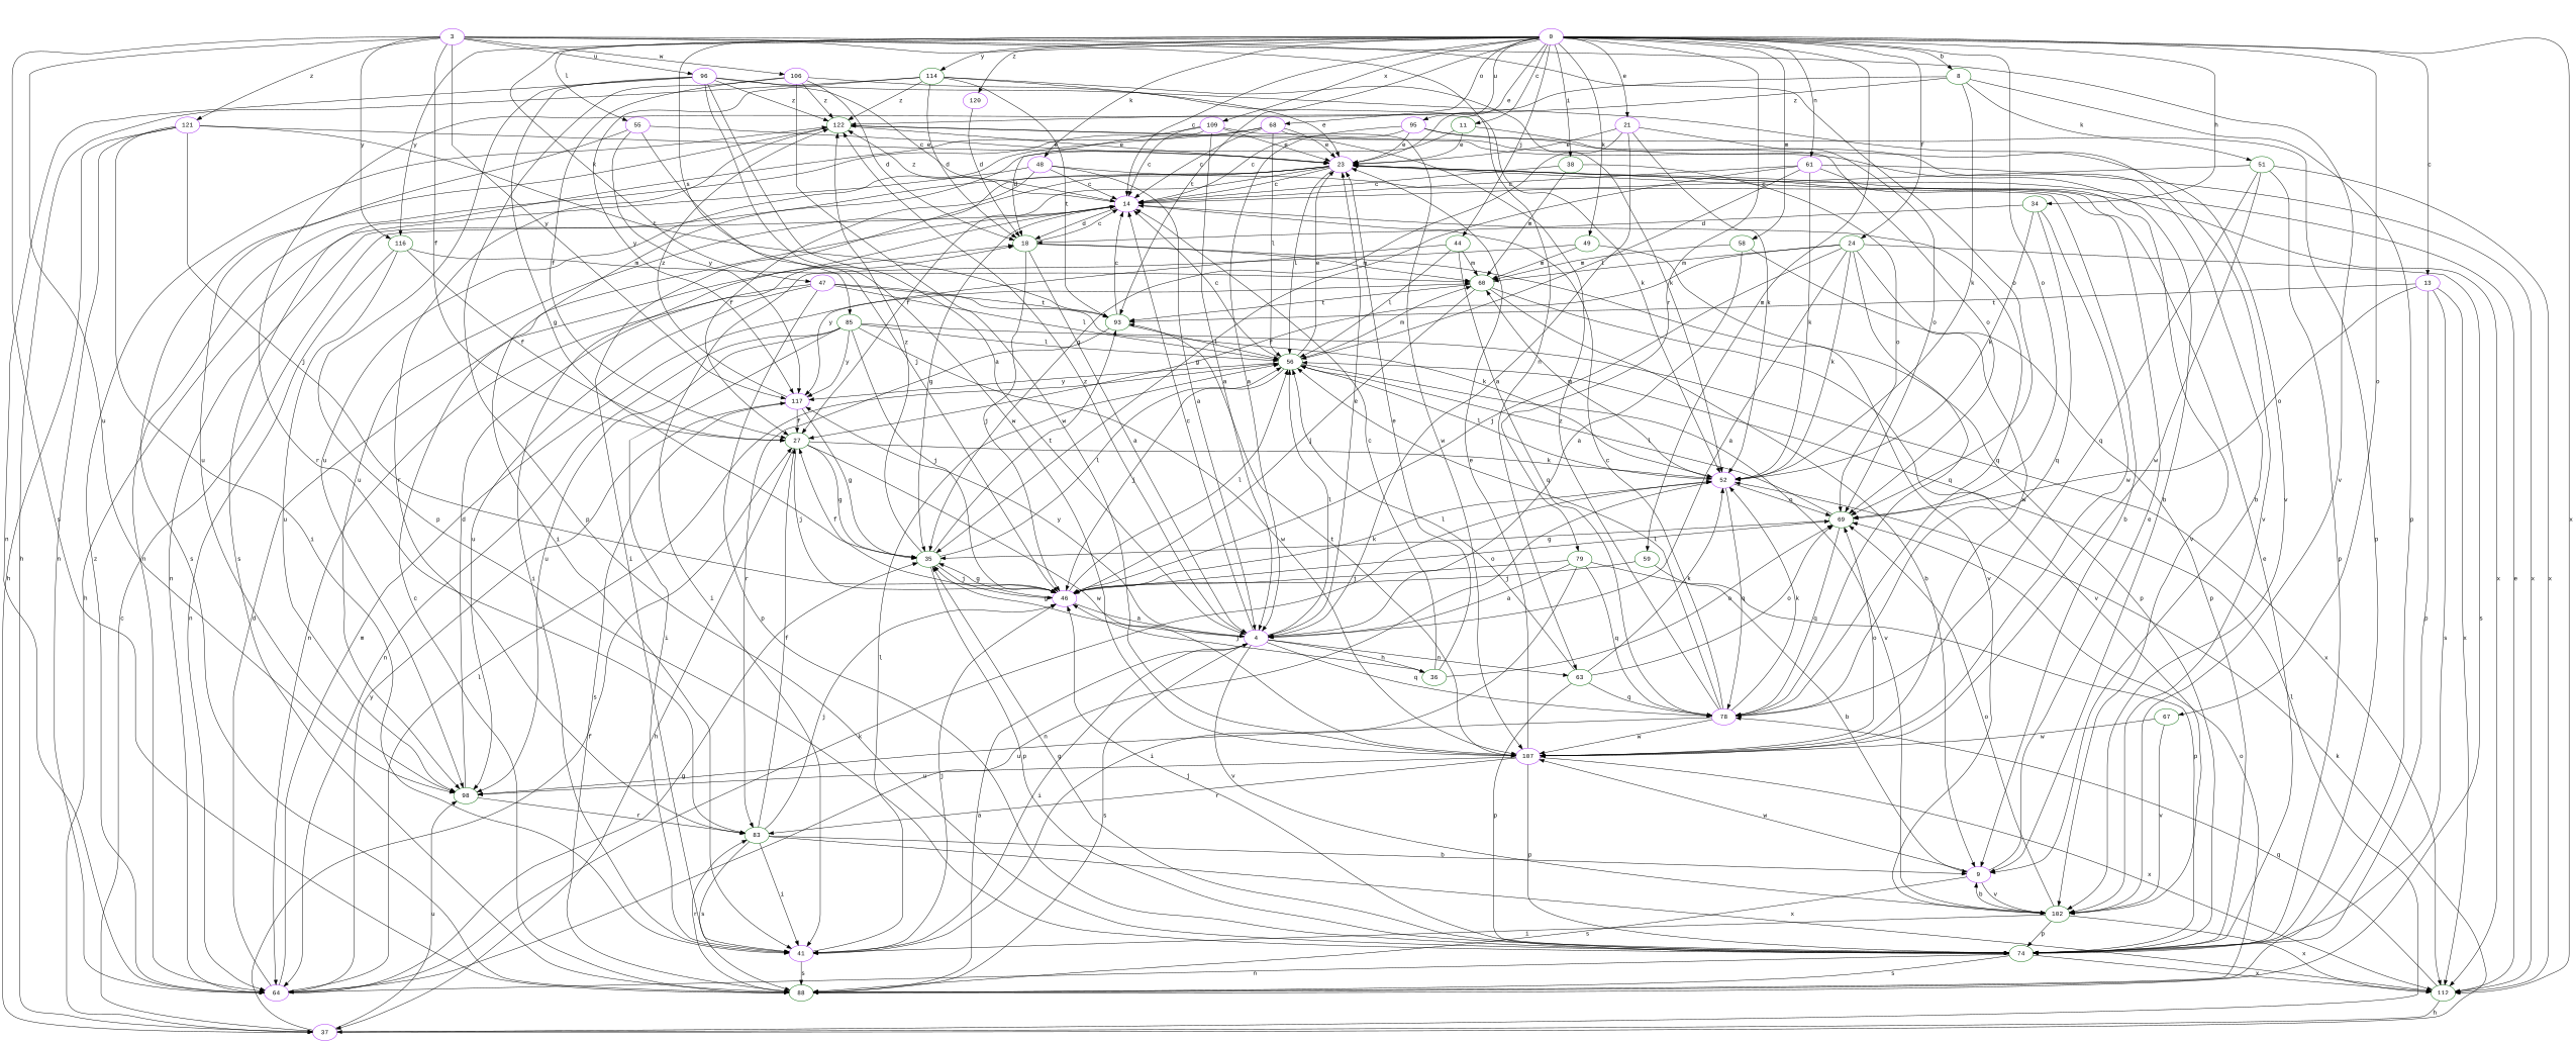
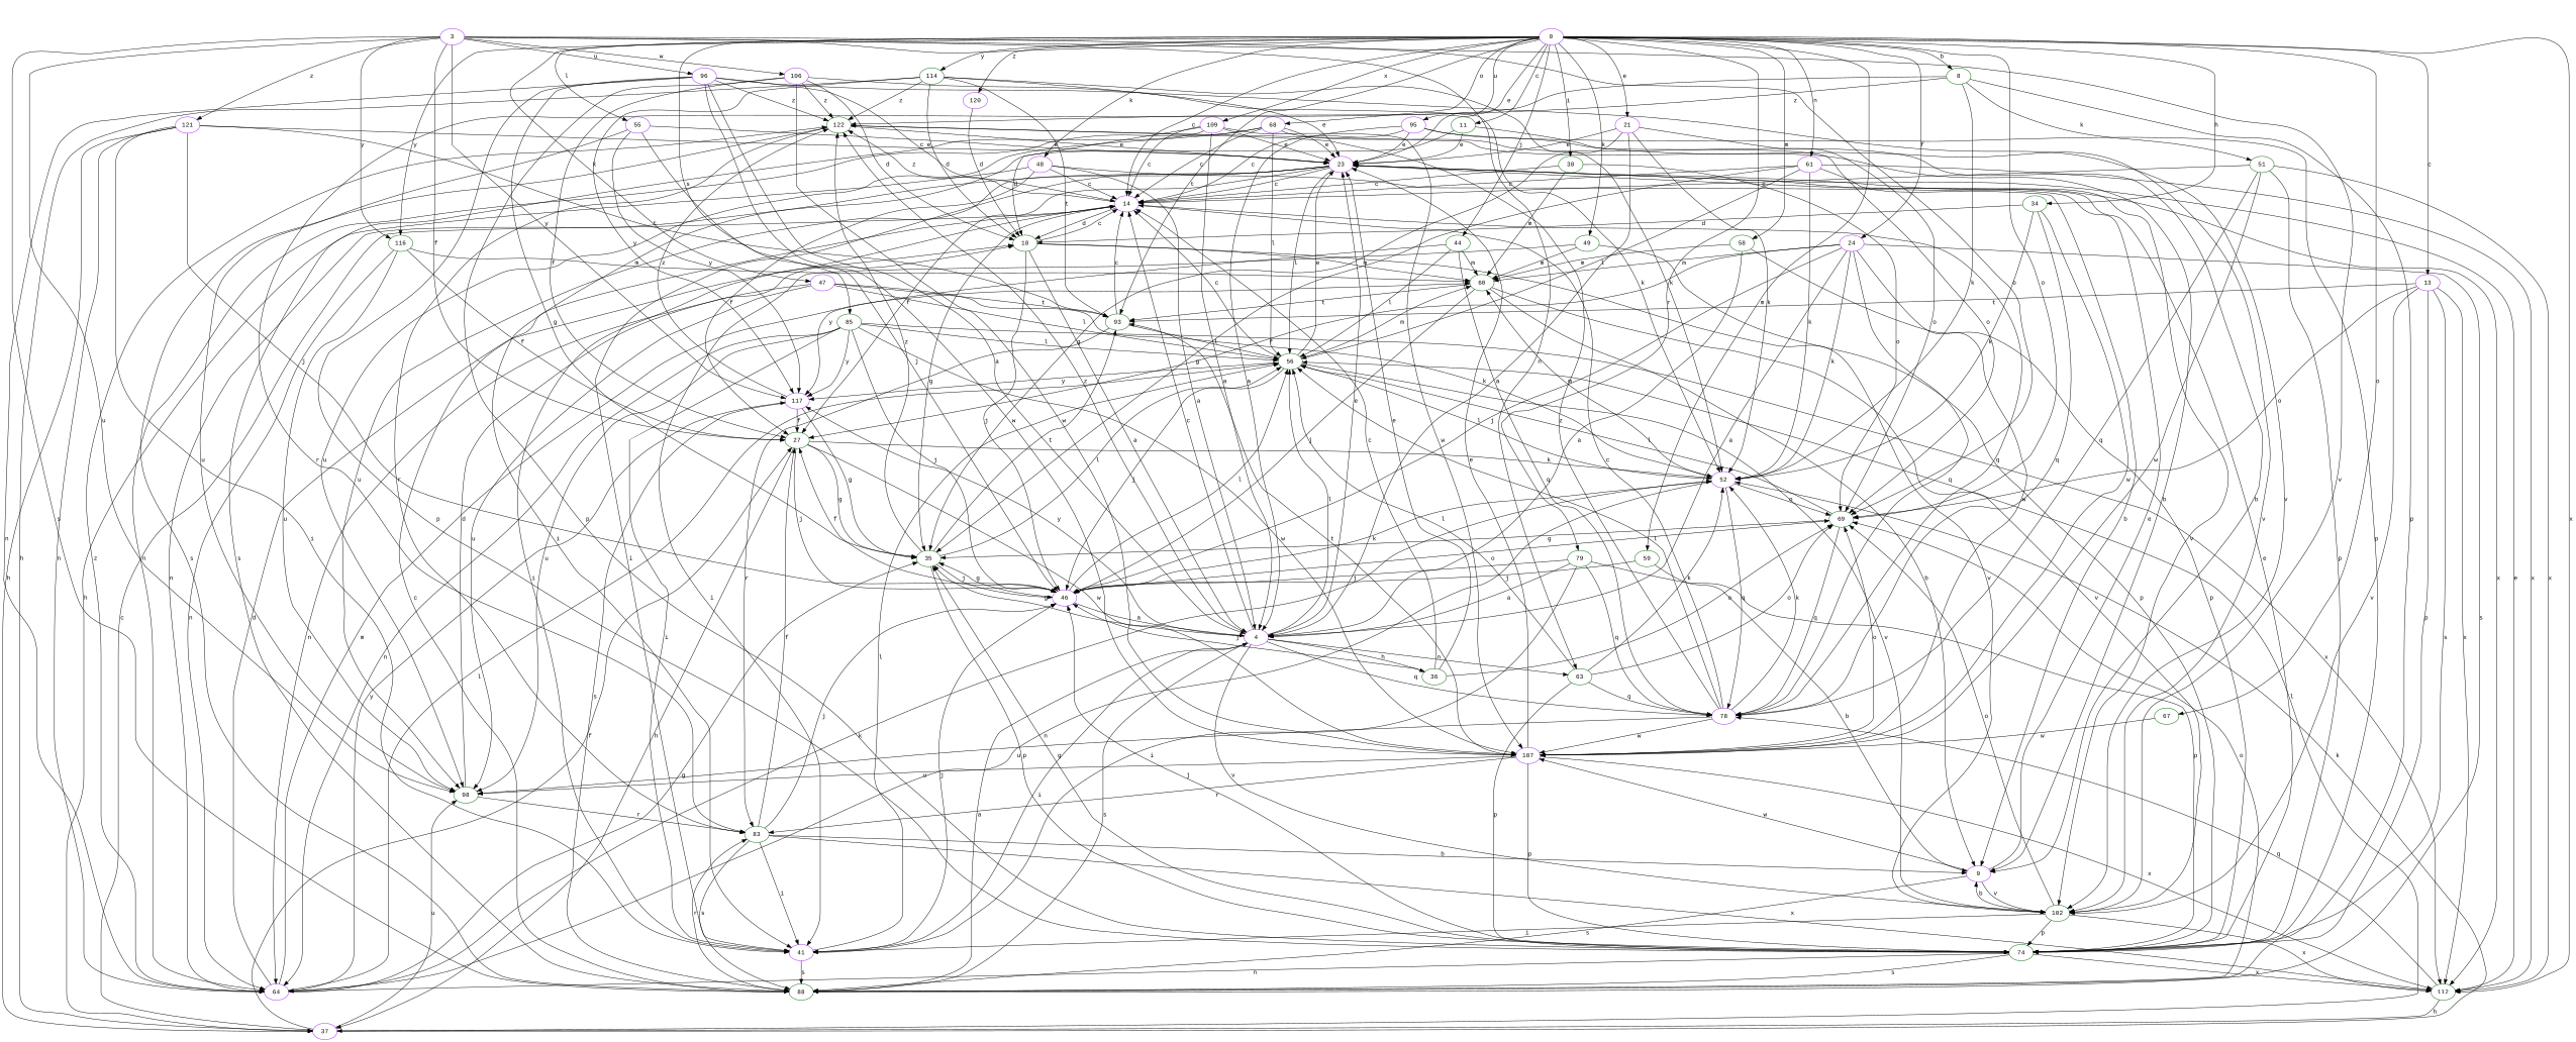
  strict digraph {
    fontname="Liberation Mono"
    node [color=darkgreen fontname="Liberation Mono"]
    edge [fontname="Liberation Mono"]
    0 [color=purple]
    8
    11
    13 [color=purple]
    14 [color=purple]
    21 [color=purple]
    23 [color=purple]
-   24
+   24 [color=purple]
    34
    38
    44
    47 [color=purple]
    48 [color=purple]
    49
    55 [color=purple]
    58
    59
    61 [color=purple]
    67
    68 [color=purple]
    69
    79
    85
    93
    95 [color=purple]
    109 [color=purple]
    112
    114
    116
    120 [color=purple]
    122
    51
    52 [color=purple]
    74
    83
    41 [color=purple]
    88
    102
    n39 [label=35]
    78 [color=purple]
    18
    4 [color=purple]
    27
    98
    56
    64 [color=purple]
    107 [color=purple]
    46 [color=purple]
    60
    117 [color=purple]
    9 [color=purple]
    37 [color=purple]
    3 [color=purple]
    63
    96 [color=purple]
    106 [color=purple]
    121 [color=purple]
    36
    0 -> 8 [label=b]
    0 -> 11 [label=c]
    0 -> 13 [label=c]
    0 -> 14 [label=c]
    0 -> 21 [label=e]
    0 -> 23 [label=e]
    0 -> 24 [label=f]
    0 -> 34 [label=h]
    0 -> 38 [label=i]
    0 -> 44 [label=j]
    0 -> 47 [label=k]
    0 -> 48 [label=k]
    0 -> 49 [label=k]
    0 -> 55 [label=l]
    0 -> 58 [label=m]
    0 -> 59 [label=m]
    0 -> 61 [label=n]
    0 -> 67 [label=o]
    0 -> 68 [label=o]
    0 -> 69 [label=o]
    0 -> 79 [label=r]
    0 -> 85 [label=s]
    0 -> 93 [label=t]
    0 -> 95 [label=u]
    0 -> 109 [label=x]
    0 -> 112 [label=x]
    0 -> 114 [label=y]
    0 -> 116 [label=y]
    0 -> 120 [label=z]
    8 -> 122 [label=z]
    8 -> 51 [label=k]
    8 -> 52 [label=k]
    8 -> 74 [label=p]
    8 -> 83 [label=r]
    11 -> 23 [label=e]
    11 -> 69 [label=o]
    11 -> 41 [label=i]
    13 -> 69 [label=o]
    13 -> 93 [label=t]
    13 -> 112 [label=x]
    13 -> 74 [label=p]
    13 -> 88 [label=s]
-   67 -> 102 [label=v]
+   13 -> 102 [label=v]
    14 -> 122 [label=z]
    14 -> 41 [label=i]
    14 -> n39 [label=g]
    14 -> 78 [label=q]
    14 -> 18 [label=d]
    21 -> 23 [label=e]
    21 -> 69 [label=o]
    21 -> 52 [label=k]
    21 -> n39 [label=g]
    21 -> 4 [label=a]
    23 -> 14 [label=c]
    23 -> 112 [label=x]
    23 -> 41 [label=i]
    23 -> 27 [label=f]
    23 -> 98 [label=u]
    23 -> 56 [label=l]
    23 -> 64 [label=n]
    24 -> 52 [label=k]
    24 -> 88 [label=s]
    24 -> 78 [label=q]
    24 -> 4 [label=a]
    24 -> 27 [label=f]
    24 -> 107 [label=w]
    24 -> 46 [label=j]
    24 -> 60 [label=m]
    34 -> 52 [label=k]
    34 -> 78 [label=q]
    34 -> 18 [label=d]
    34 -> 107 [label=w]
    38 -> 14 [label=c]
    38 -> 69 [label=o]
    38 -> 60 [label=m]
    44 -> 78 [label=q]
    44 -> 56 [label=l]
    44 -> 60 [label=m]
    44 -> 117 [label=y]
    47 -> 93 [label=t]
    47 -> 52 [label=k]
-   47 -> 74 [label=p]
    47 -> 98 [label=u]
    47 -> 56 [label=l]
    47 -> 64 [label=n]
    48 -> 14 [label=c]
    48 -> 4 [label=a]
    48 -> 27 [label=f]
    48 -> 9 [label=b]
    48 -> 37 [label=h]
    49 -> 74 [label=p]
    49 -> 41 [label=i]
    49 -> 60 [label=m]
    55 -> 23 [label=e]
    55 -> 98 [label=u]
    55 -> 46 [label=j]
    55 -> 117 [label=y]
    58 -> 74 [label=p]
    58 -> 4 [label=a]
    58 -> 60 [label=m]
    59 -> 46 [label=j]
    59 -> 9 [label=b]
    61 -> 14 [label=c]
    61 -> 112 [label=x]
    61 -> 52 [label=k]
    61 -> 102 [label=v]
    61 -> n39 [label=g]
    61 -> 56 [label=l]
    67 -> 107 [label=w]
    68 -> 14 [label=c]
    68 -> 23 [label=e]
    68 -> 98 [label=u]
    68 -> 56 [label=l]
    68 -> 64 [label=n]
    68 -> 9 [label=b]
    69 -> n39 [label=g]
    69 -> 78 [label=q]
    69 -> 56 [label=l]
    79 -> 74 [label=p]
    79 -> 41 [label=i]
    79 -> 78 [label=q]
    79 -> 4 [label=a]
    79 -> 46 [label=j]
    85 -> 112 [label=x]
    85 -> 41 [label=i]
    85 -> 98 [label=u]
    85 -> 56 [label=l]
    85 -> 64 [label=n]
    85 -> 107 [label=w]
    85 -> 46 [label=j]
    85 -> 117 [label=y]
    93 -> 14 [label=c]
    93 -> 83 [label=r]
    93 -> 56 [label=l]
    95 -> 14 [label=c]
    95 -> 23 [label=e]
    95 -> 74 [label=p]
    95 -> 102 [label=v]
    95 -> 4 [label=a]
    109 -> 14 [label=c]
    109 -> 23 [label=e]
    109 -> 88 [label=s]
    109 -> 18 [label=d]
    109 -> 4 [label=a]
    109 -> 107 [label=w]
    112 -> 23 [label=e]
    112 -> 78 [label=q]
    112 -> 37 [label=h]
    114 -> 23 [label=e]
    114 -> 93 [label=t]
    114 -> 122 [label=z]
    114 -> 52 [label=k]
    114 -> 18 [label=d]
    114 -> 117 [label=y]
    114 -> 37 [label=h]
    116 -> 27 [label=f]
    116 -> 98 [label=u]
    116 -> 64 [label=n]
    116 -> 60 [label=m]
    120 -> 18 [label=d]
    122 -> 23 [label=e]
    122 -> 83 [label=r]
    122 -> 88 [label=s]
    122 -> 9 [label=b]
    51 -> 14 [label=c]
    51 -> 112 [label=x]
    51 -> 74 [label=p]
    51 -> 78 [label=q]
    51 -> 107 [label=w]
    52 -> 69 [label=o]
    52 -> 78 [label=q]
    52 -> 56 [label=l]
    52 -> 64 [label=n]
    52 -> 60 [label=m]
    74 -> 23 [label=e]
    74 -> 112 [label=x]
    74 -> 88 [label=s]
    74 -> n39 [label=g]
    74 -> 64 [label=n]
    74 -> 46 [label=j]
    83 -> 112 [label=x]
    83 -> 41 [label=i]
    83 -> 88 [label=s]
    83 -> 27 [label=f]
    83 -> 46 [label=j]
    83 -> 9 [label=b]
    41 -> 88 [label=s]
    41 -> 56 [label=l]
    41 -> 46 [label=j]
    88 -> 14 [label=c]
    88 -> 69 [label=o]
    88 -> 83 [label=r]
    88 -> 4 [label=a]
    102 -> 69 [label=o]
    102 -> 112 [label=x]
    102 -> 74 [label=p]
    102 -> 41 [label=i]
    102 -> 9 [label=b]
    n39 -> 93 [label=t]
    n39 -> 122 [label=z]
    n39 -> 74 [label=p]
    n39 -> 56 [label=l]
    n39 -> 46 [label=j]
    78 -> 14 [label=c]
    78 -> 122 [label=z]
    78 -> 52 [label=k]
    78 -> 98 [label=u]
    78 -> 56 [label=l]
    78 -> 107 [label=w]
    18 -> 14 [label=c]
    18 -> 102 [label=v]
    18 -> 4 [label=a]
    18 -> 46 [label=j]
    18 -> 60 [label=m]
    4 -> 14 [label=c]
    4 -> 23 [label=e]
    4 -> 122 [label=z]
    4 -> 41 [label=i]
    4 -> 88 [label=s]
    4 -> 102 [label=v]
    4 -> n39 [label=g]
    4 -> 78 [label=q]
    4 -> 56 [label=l]
    4 -> 117 [label=y]
    4 -> 63 [label=n]
    4 -> 36 [label=h]
    27 -> 52 [label=k]
    27 -> n39 [label=g]
    27 -> 107 [label=w]
    27 -> 46 [label=j]
    27 -> 37 [label=h]
    98 -> 83 [label=r]
    98 -> 18 [label=d]
    56 -> 14 [label=c]
    56 -> 23 [label=e]
    56 -> 102 [label=v]
    56 -> 46 [label=j]
    56 -> 60 [label=m]
    56 -> 117 [label=y]
    64 -> 122 [label=z]
    64 -> 52 [label=k]
    64 -> n39 [label=g]
    64 -> 18 [label=d]
    64 -> 56 [label=l]
    64 -> 60 [label=m]
    64 -> 117 [label=y]
    107 -> 23 [label=e]
    107 -> 69 [label=o]
    107 -> 93 [label=t]
    107 -> 112 [label=x]
    107 -> 74 [label=p]
    107 -> 83 [label=r]
    107 -> 98 [label=u]
    46 -> 69 [label=o]
    46 -> 52 [label=k]
    46 -> n39 [label=g]
    46 -> 4 [label=a]
    46 -> 27 [label=f]
    46 -> 56 [label=l]
    60 -> 93 [label=t]
    60 -> 102 [label=v]
    60 -> 46 [label=j]
    60 -> 9 [label=b]
    117 -> 122 [label=z]
    117 -> 88 [label=s]
    117 -> n39 [label=g]
    117 -> 27 [label=f]
    9 -> 23 [label=e]
    9 -> 88 [label=s]
    9 -> 102 [label=v]
    9 -> 107 [label=w]
    37 -> 14 [label=c]
    37 -> 52 [label=k]
    37 -> 27 [label=f]
    37 -> 98 [label=u]
    37 -> 56 [label=l]
    3 -> 69 [label=o]
    3 -> 116 [label=y]
    3 -> 88 [label=s]
    3 -> 102 [label=v]
    3 -> 27 [label=f]
    3 -> 98 [label=u]
    3 -> 117 [label=y]
    3 -> 63 [label=n]
    3 -> 96 [label=u]
    3 -> 106 [label=w]
    3 -> 121 [label=z]
    63 -> 69 [label=o]
    63 -> 52 [label=k]
    63 -> 74 [label=p]
    63 -> 78 [label=q]
    63 -> 56 [label=l]
    96 -> 14 [label=c]
    96 -> 122 [label=z]
    96 -> 74 [label=p]
    96 -> 102 [label=v]
    96 -> n39 [label=g]
    96 -> 4 [label=a]
    96 -> 64 [label=n]
    96 -> 107 [label=w]
    106 -> 122 [label=z]
    106 -> 52 [label=k]
    106 -> 74 [label=p]
    106 -> 18 [label=d]
    106 -> 27 [label=f]
    106 -> 107 [label=w]
    121 -> 23 [label=e]
    121 -> 93 [label=t]
    121 -> 41 [label=i]
    121 -> 64 [label=n]
    121 -> 46 [label=j]
    121 -> 37 [label=h]
    36 -> 14 [label=c]
    36 -> 23 [label=e]
    36 -> 69 [label=o]
    36 -> 46 [label=j]
  }
